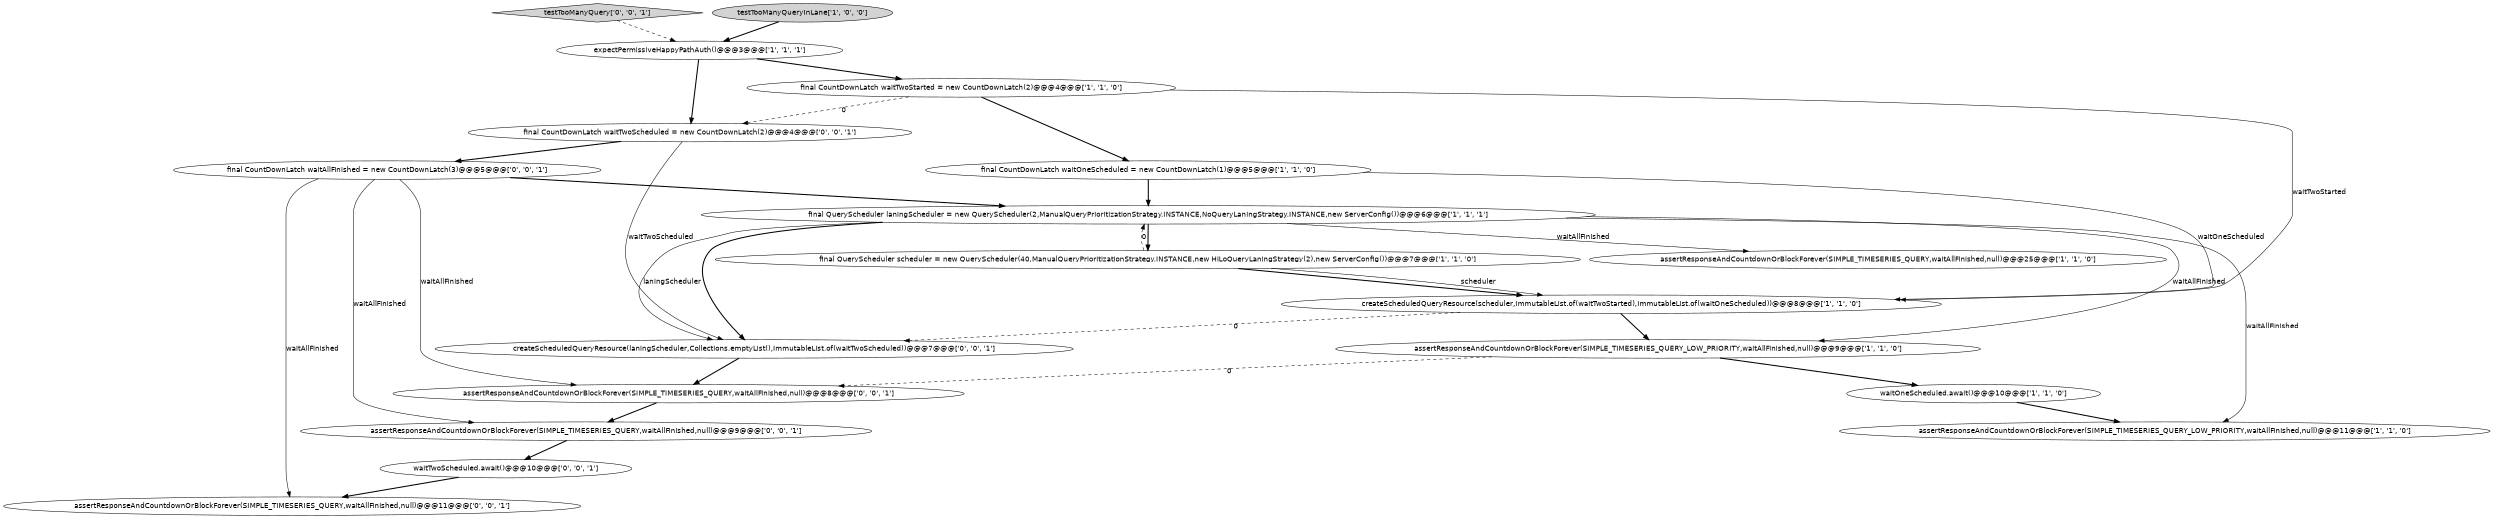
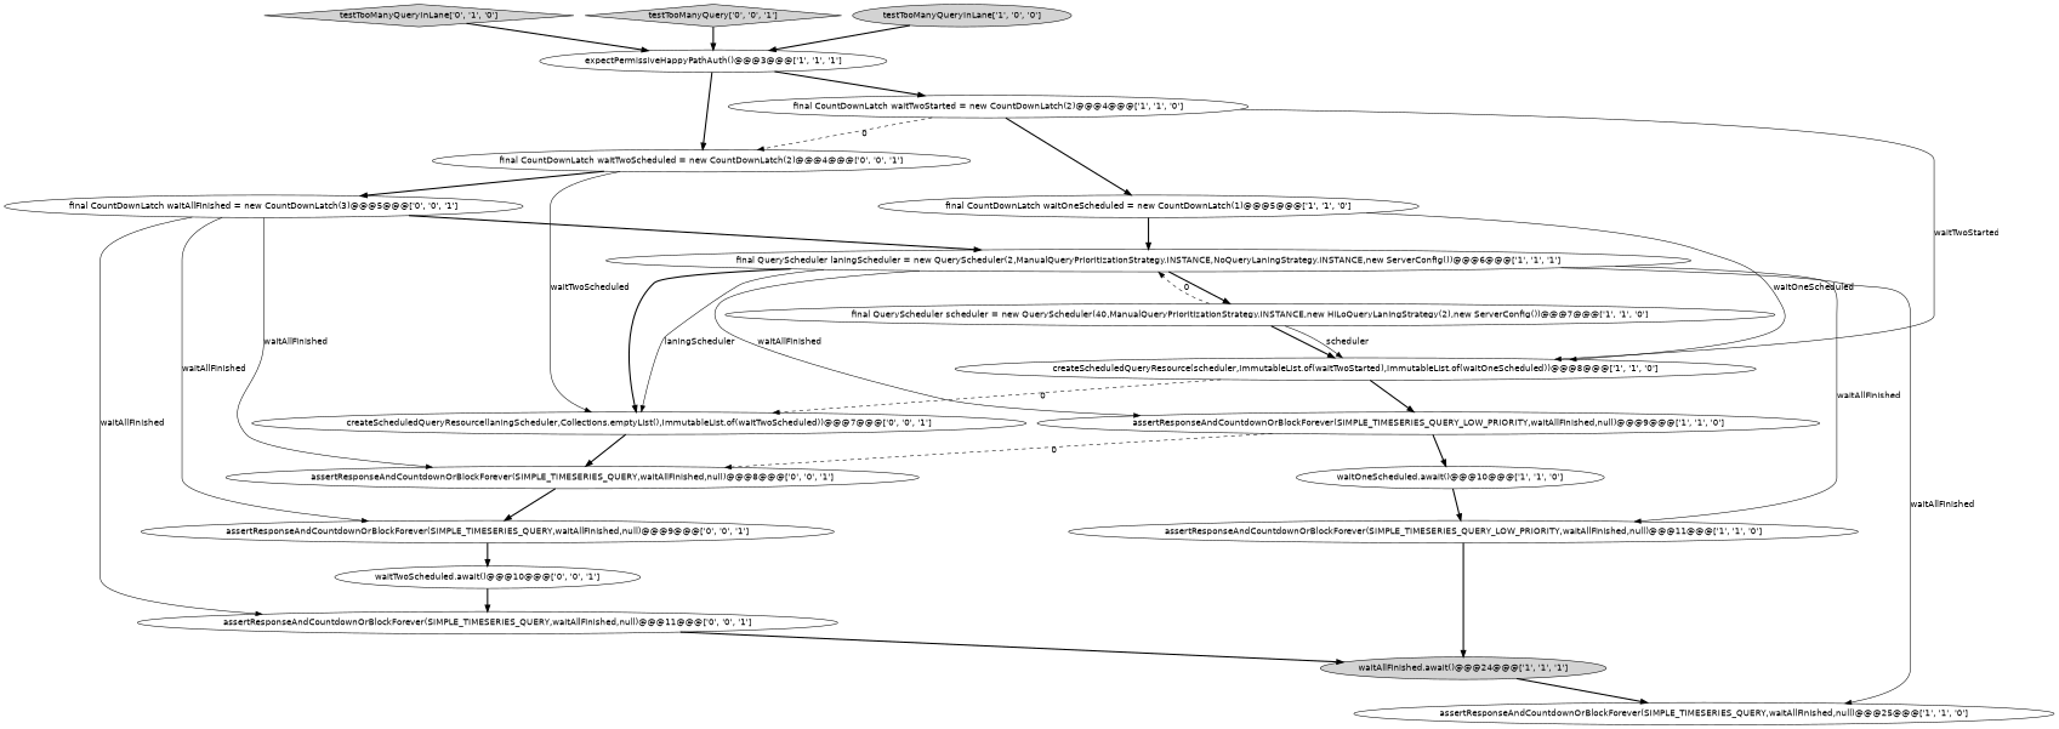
  digraph {
    fontname="DejaVu Sans"
    node [fillcolor=white fontname="DejaVu Sans" shape=ellipse style=filled]
    edge [fontname="DejaVu Sans" style=bold]
    n1 [label="assertResponseAndCountdownOrBlockForever(SIMPLE_TIMESERIES_QUERY,waitAllFinished,null)@@@25@@@['1', '1', '0']"]
    n2 [label="final CountDownLatch waitTwoScheduled = new CountDownLatch(2)@@@4@@@['0', '0', '1']"]
    n3 [label="final CountDownLatch waitAllFinished = new CountDownLatch(3)@@@5@@@['0', '0', '1']"]
    n4 [label="createScheduledQueryResource(laningScheduler,Collections.emptyList(),ImmutableList.of(waitTwoScheduled))@@@7@@@['0', '0', '1']"]
    n5 [label="assertResponseAndCountdownOrBlockForever(SIMPLE_TIMESERIES_QUERY,waitAllFinished,null)@@@9@@@['0', '0', '1']"]
    n6 [label="assertResponseAndCountdownOrBlockForever(SIMPLE_TIMESERIES_QUERY,waitAllFinished,null)@@@8@@@['0', '0', '1']"]
    n7 [label="final QueryScheduler laningScheduler = new QueryScheduler(2,ManualQueryPrioritizationStrategy.INSTANCE,NoQueryLaningStrategy.INSTANCE,new ServerConfig())@@@6@@@['1', '1', '1']"]
    n8 [label="assertResponseAndCountdownOrBlockForever(SIMPLE_TIMESERIES_QUERY,waitAllFinished,null)@@@11@@@['0', '0', '1']"]
    n9 [label="waitTwoScheduled.await()@@@10@@@['0', '0', '1']"]
    n10 [label="assertResponseAndCountdownOrBlockForever(SIMPLE_TIMESERIES_QUERY_LOW_PRIORITY,waitAllFinished,null)@@@9@@@['1', '1', '0']"]
    n11 [label="waitOneScheduled.await()@@@10@@@['1', '1', '0']"]
    n12 [label="assertResponseAndCountdownOrBlockForever(SIMPLE_TIMESERIES_QUERY_LOW_PRIORITY,waitAllFinished,null)@@@11@@@['1', '1', '0']"]
    n13 [label="final QueryScheduler scheduler = new QueryScheduler(40,ManualQueryPrioritizationStrategy.INSTANCE,new HiLoQueryLaningStrategy(2),new ServerConfig())@@@7@@@['1', '1', '0']"]
    n14 [label="createScheduledQueryResource(scheduler,ImmutableList.of(waitTwoStarted),ImmutableList.of(waitOneScheduled))@@@8@@@['1', '1', '0']"]
+   n15 [fillcolor=lightgray label="waitAllFinished.await()@@@24@@@['1', '1', '1']"]
    n16 [label="final CountDownLatch waitTwoStarted = new CountDownLatch(2)@@@4@@@['1', '1', '0']"]
    n17 [label="final CountDownLatch waitOneScheduled = new CountDownLatch(1)@@@5@@@['1', '1', '0']"]
+   n18 [fillcolor=lightgray label="testTooManyQueryInLane['0', '1', '0']" shape=diamond]
    n19 [label="expectPermissiveHappyPathAuth()@@@3@@@['1', '1', '1']"]
    n20 [fillcolor=lightgray label="testTooManyQuery['0', '0', '1']" shape=diamond]
    n21 [fillcolor=lightgray label="testTooManyQueryInLane['1', '0', '0']"]
    n2 -> n3
    n2 -> n4 [label=waitTwoScheduled style=solid]
    n3 -> n5 [label=waitAllFinished style=solid]
    n3 -> n6 [label=waitAllFinished style=solid]
    n3 -> n7
    n3 -> n8 [label=waitAllFinished style=solid]
    n4 -> n6
    n5 -> n9
    n6 -> n5
    n7 -> n1 [label=waitAllFinished style=solid]
    n7 -> n4
    n7 -> n4 [label=laningScheduler style=solid]
    n7 -> n10 [label=waitAllFinished style=solid]
    n7 -> n12 [label=waitAllFinished style=solid]
    n7 -> n13
+   n8 -> n15
    n9 -> n8
    n10 -> n6 [label=0 style=dashed]
    n10 -> n11
    n11 -> n12
+   n12 -> n15
    n13 -> n7 [label=0 style=dashed]
    n13 -> n14
    n13 -> n14 [label=scheduler style=solid]
    n14 -> n4 [label=0 style=dashed]
    n14 -> n10
+   n15 -> n1
    n16 -> n2 [label=0 style=dashed]
    n16 -> n14 [label=waitTwoStarted style=solid]
    n16 -> n17
    n17 -> n7
    n17 -> n14 [label=waitOneScheduled style=solid]
+   n18 -> n19
    n19 -> n2
    n19 -> n16
-   n20 -> n19 [style=dashed]
+   n20 -> n19
    n21 -> n19
  }
